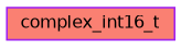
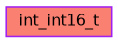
  digraph {
    rankdir=TB
-   n1 [color=purple fillcolor=salmon fontname=Helvetica fontsize=10 height=0.2 label=complex_int16_t shape=record style=filled width=0.4]
+   n1 [color=purple fillcolor=salmon fontname=Helvetica fontsize=10 height=0.2 label=int_int16_t shape=record style=filled width=0.4]
  }
